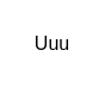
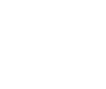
  <mxCell id="0" />
  <mxCell id="1" parent="0" />
- <mxCell id="2" value="Uuu" style="text;html=1;align=center;verticalAlign=middle;resizable=0;points=[];autosize=1;strokeColor=none;fillColor=none;fontSize=16;" parent="1" vertex="1"><mxGeometry x="20" y="20.5" width="46" height="31" as="geometry" /></mxCell>
